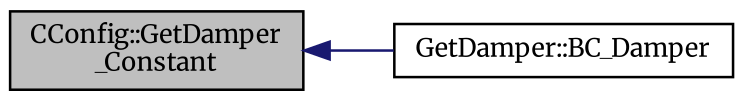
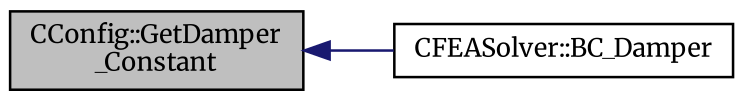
  digraph {
    rankdir=LR
    fontname=Merriweather
    node [color=black fontname=Merriweather fontsize=10 shape=record style=filled]
    n1 [fillcolor=grey75 fontcolor=black height=0.2 label="CConfig::GetDamper\l_Constant" width=0.4]
-   n2 [fillcolor=white height=0.2 label="GetDamper::BC_Damper" width=0.4]
+   n2 [fillcolor=white height=0.2 label="CFEASolver::BC_Damper" width=0.4]
    n1 -> n2 [color=midnightblue dir=back fontname=Merriweather fontsize=10 labelfontname=Helvetica labelfontsize=10 style=solid]
  }
